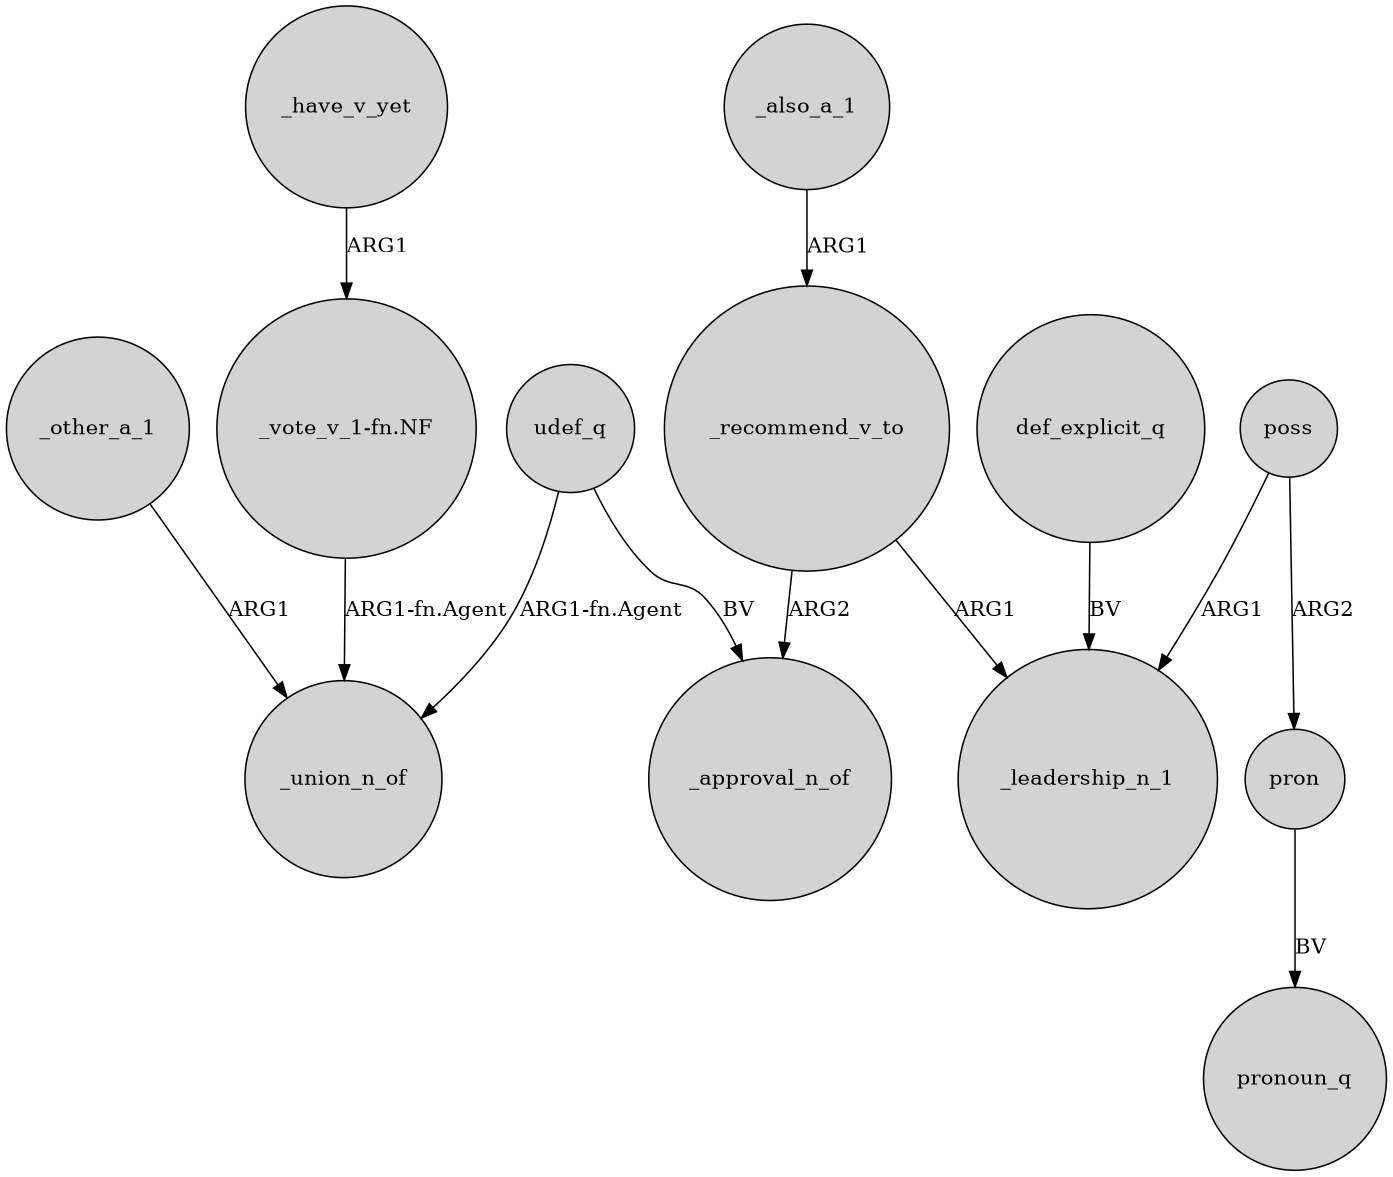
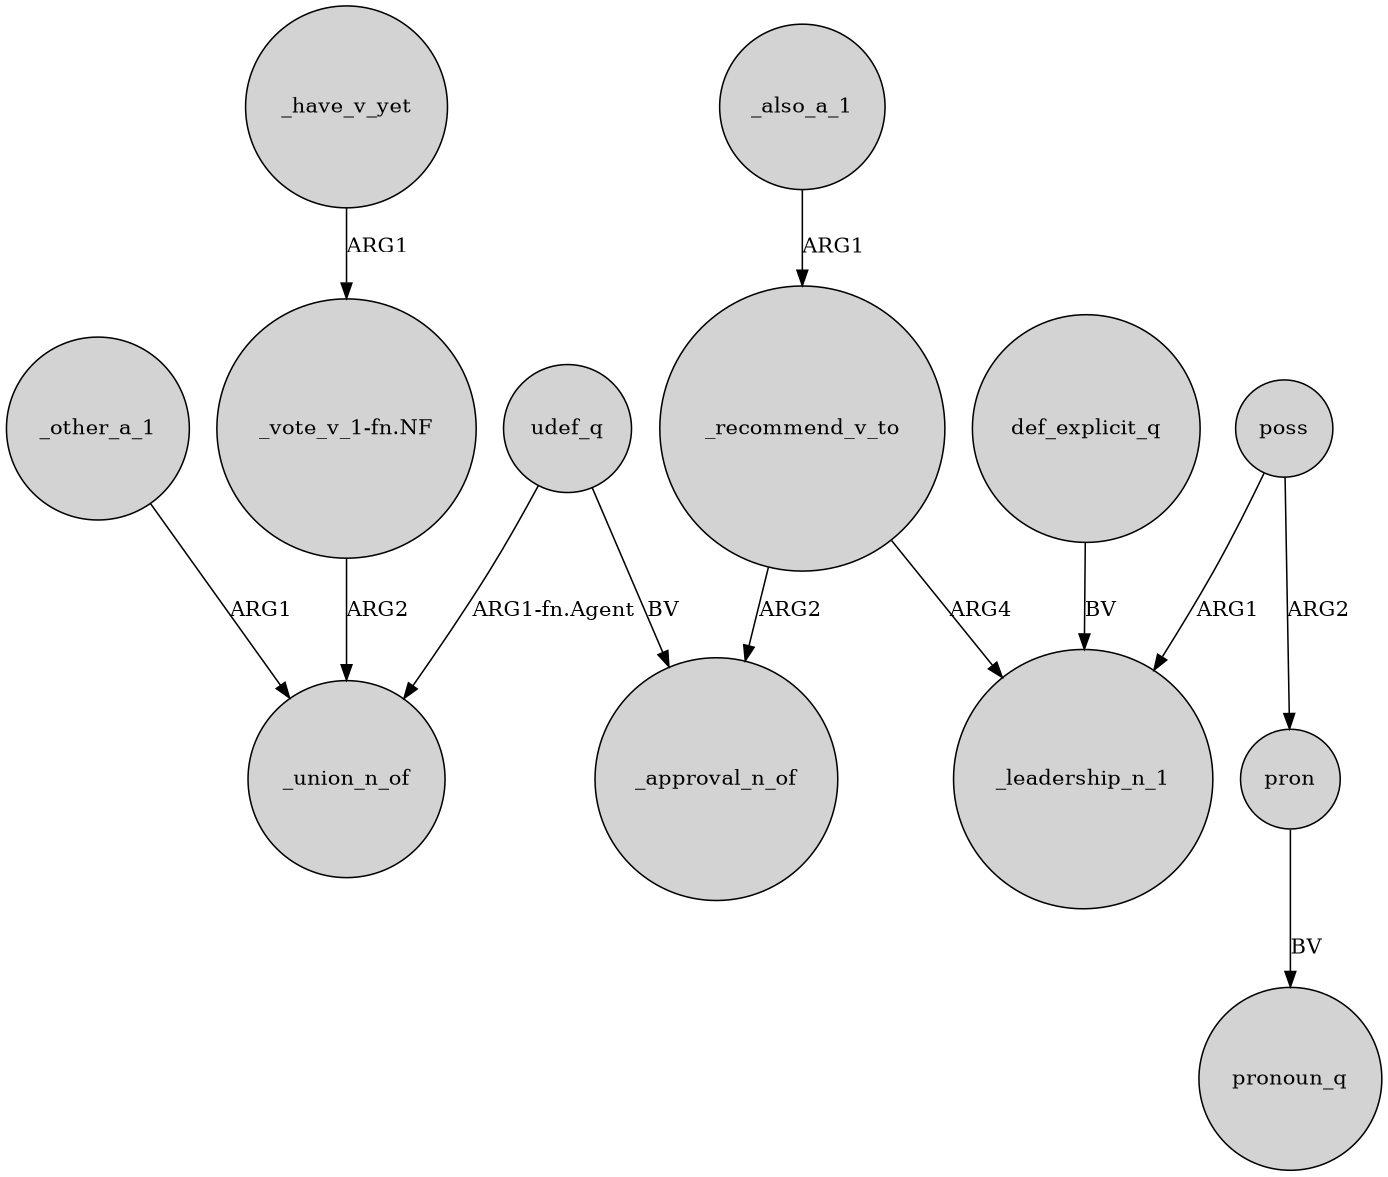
  digraph {
    node [shape=circle style=filled]
    udef_q
    _union_n_of
    _approval_n_of
    def_explicit_q
    _leadership_n_1
    _recommend_v_to
    "_vote_v_1-fn.NF"
    poss
    pron
    pronoun_q
    _other_a_1
    _have_v_yet
    _also_a_1
    udef_q -> _union_n_of [label="ARG1-fn.Agent"]
    udef_q -> _approval_n_of [label=BV]
    def_explicit_q -> _leadership_n_1 [label=BV]
    _recommend_v_to -> _approval_n_of [label=ARG2]
-   _recommend_v_to -> _leadership_n_1 [label=ARG1]
-   "_vote_v_1-fn.NF" -> _union_n_of [label="ARG1-fn.Agent"]
+   _recommend_v_to -> _leadership_n_1 [label=ARG4]
+   "_vote_v_1-fn.NF" -> _union_n_of [label=ARG2]
    poss -> _leadership_n_1 [label=ARG1]
    poss -> pron [label=ARG2]
    pron -> pronoun_q [label=BV]
    _other_a_1 -> _union_n_of [label=ARG1]
    _have_v_yet -> "_vote_v_1-fn.NF" [label=ARG1]
    _also_a_1 -> _recommend_v_to [label=ARG1]
  }
